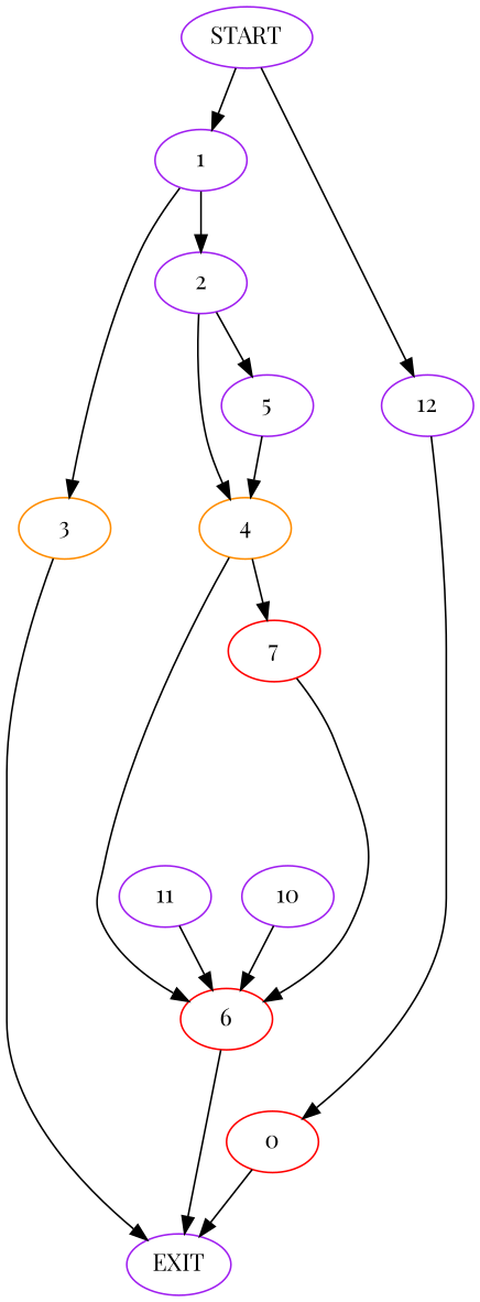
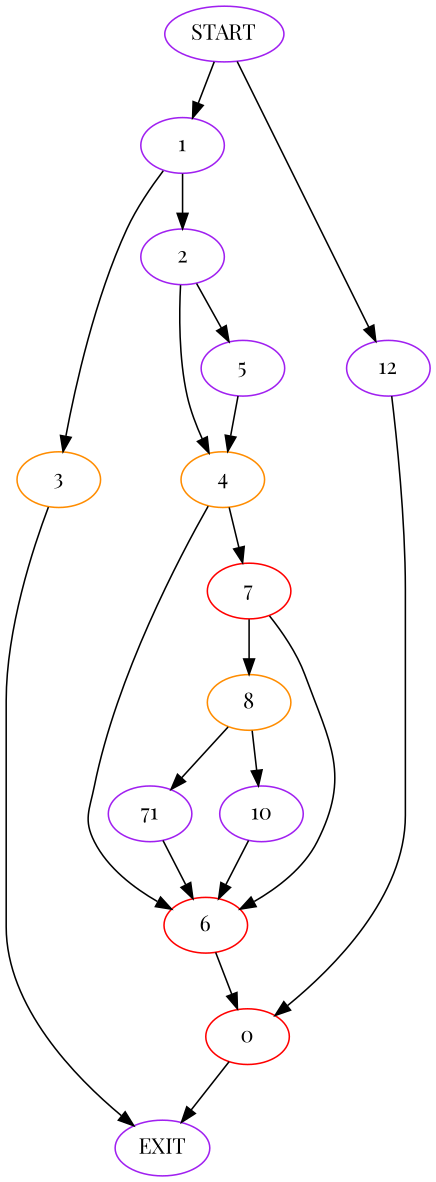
  digraph {
    fontname="Playfair Display"
    node [color=purple fontname="Playfair Display"]
    edge [fontname="Playfair Display"]
    n1 [label=START]
    1
    12
    2
    3 [color=darkorange]
    n6 [color=red label=0]
    n7 [label=EXIT]
    4 [color=darkorange]
    5
    6 [color=red]
    7 [color=red]
+   8 [color=darkorange]
    10
-   11
+   11 [label=71]
    n1 -> 1
    n1 -> 12
    1 -> 2
    1 -> 3
    12 -> n6
    2 -> 4
    2 -> 5
    3 -> n7
    n6 -> n7
    4 -> 6
    4 -> 7
    5 -> 4
-   6 -> n7
+   6 -> n6
    7 -> 6
+   7 -> 8
+   8 -> 10
+   8 -> 11
    10 -> 6
    11 -> 6
  }
